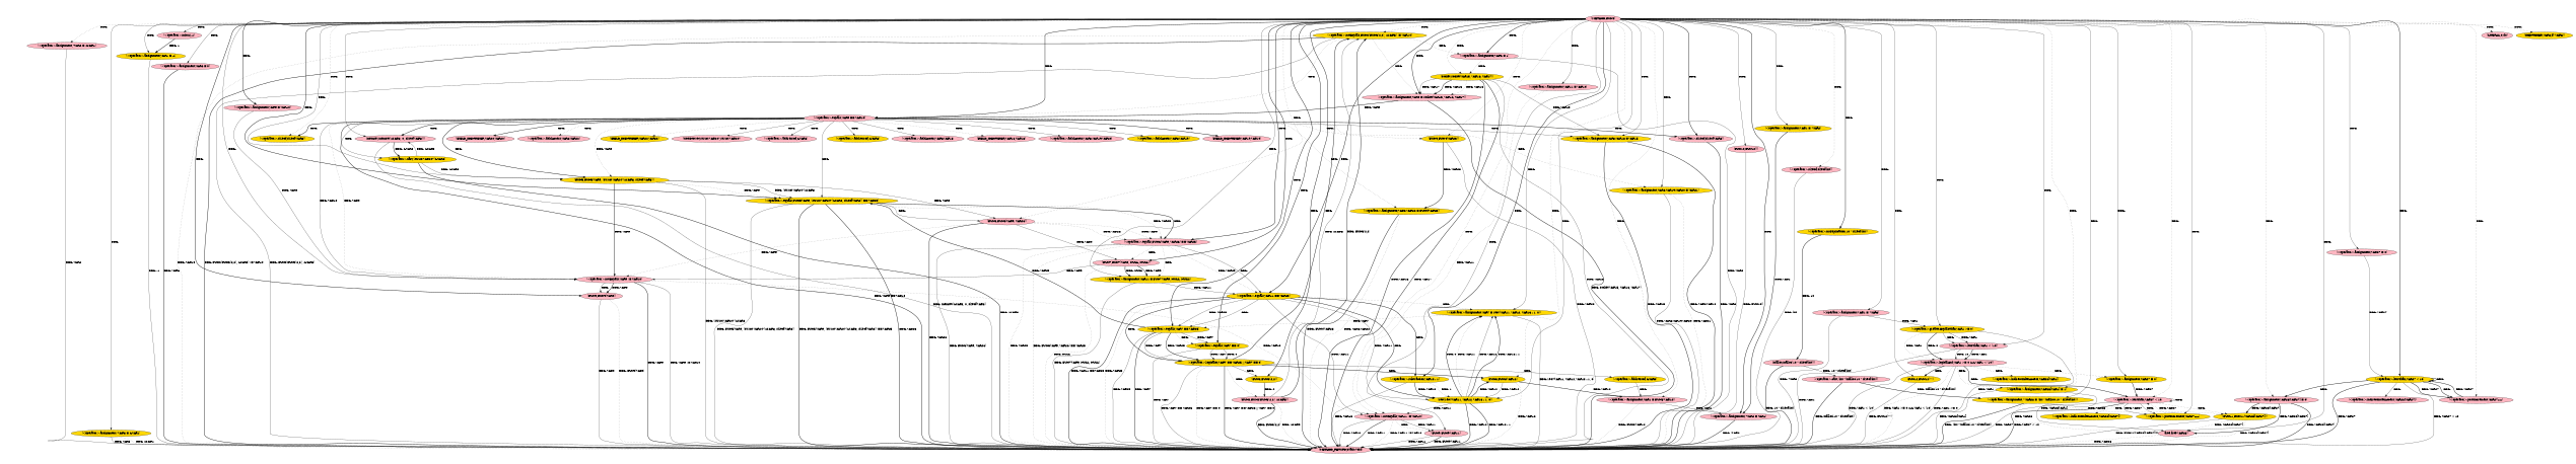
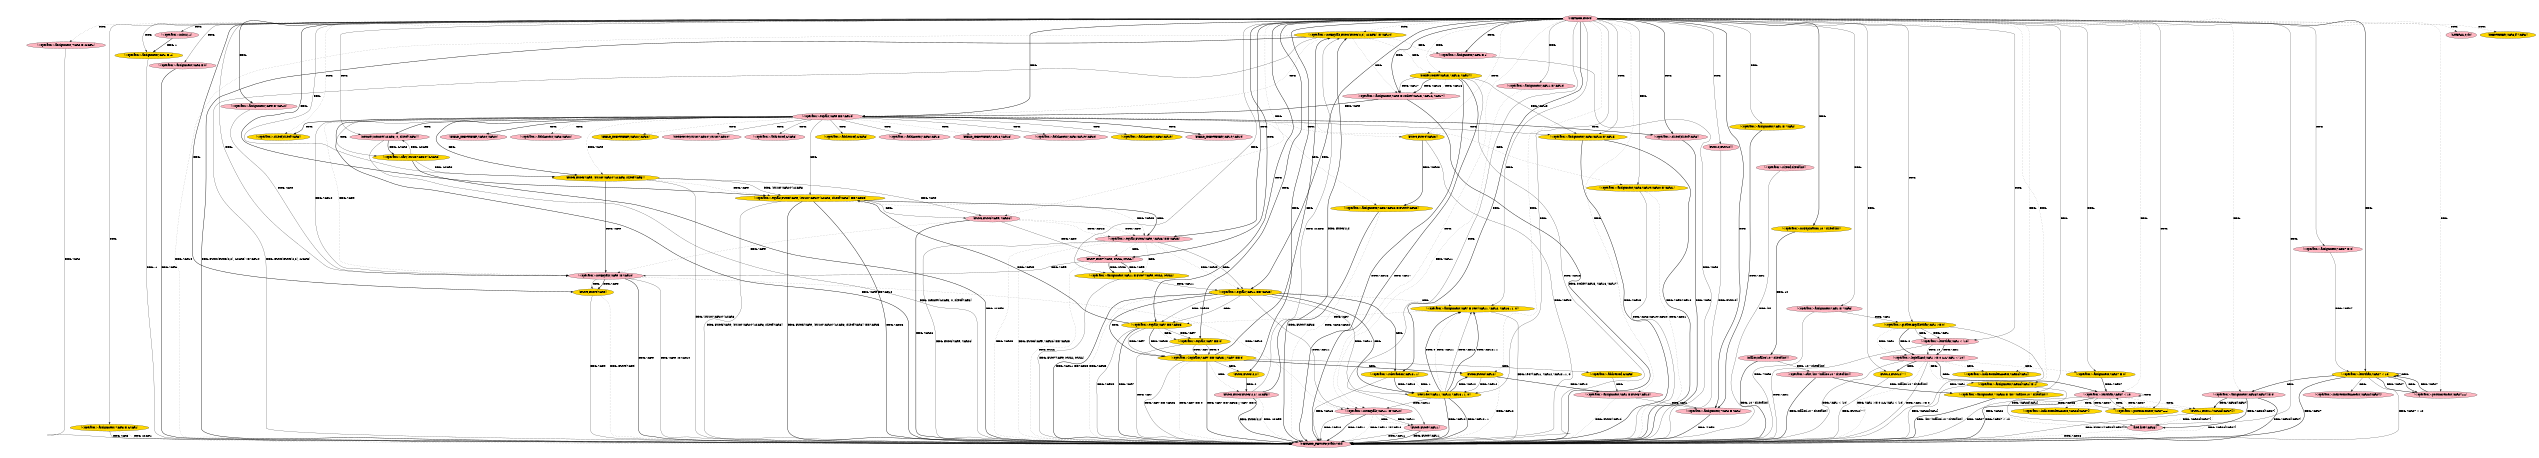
  digraph {
    node [fillcolor=lightpink style=filled]
    edge [style=solid]
    n1 [label="(METHOD,FUN4)"]
    n2 [label="(<operator>.assignment,*VAR2 = &VAR1)"]
    n3 [fillcolor=gold label="(<operator>.assignment,*VAR3 = &VAR1)"]
    n4 [fillcolor=gold label="(<operator>.assignment,VAR1 = -1)"]
    n5 [label="(<operator>.minus,-1)"]
    n6 [fillcolor=gold label="(<operator>.assignment,VAR1 = *VAR2)"]
    n7 [label="(<operator>.assignment,VAR6 = 0)"]
    n8 [label="(<operator>.assignment,VAR9 = VAR10)"]
    n9 [label="(<operator>.assignment,VAR11 = VAR10)"]
    n10 [fillcolor=gold label="(<operator>.notEquals,FUN2(FUN3(2,2), &VAR5) != VAR14)"]
    n11 [fillcolor=gold label="(FUN3,FUN3(2,2))"]
    n12 [label="(<operator>.assignment,VAR6 = 1)"]
    n13 [label="(<operator>.assignment,VAR9 = socket(VAR15, VAR16, VAR17))"]
    n14 [fillcolor=gold label="(socket,socket(VAR15, VAR16, VAR17))"]
    n15 [label="(<operator>.equals,VAR9 == VAR10)"]
    n16 [label="(memset,memset(&VAR8, 0, sizeof(VAR8)))"]
    n17 [fillcolor=gold label="(<operator>.sizeOf,sizeof(VAR8))"]
    n18 [fillcolor=gold label="(<operator>.assignment,VAR8.VAR18 = VAR15)"]
    n19 [fillcolor=gold label="(<operator>.assignment,VAR8.VAR19.VAR20 = VAR21)"]
    n20 [fillcolor=gold label="(FUN4,FUN4(VAR23))"]
    n21 [fillcolor=gold label="(<operator>.equals,FUN5(VAR9, (struct VAR24*)&VAR8, sizeof(VAR8)) == VAR25)"]
    n22 [fillcolor=gold label="(FUN5,FUN5(VAR9, (struct VAR24*)&VAR8, sizeof(VAR8)))"]
    n23 [label="(<operator>.sizeOf,sizeof(VAR8))"]
    n24 [label="(<operator>.equals,FUN6(VAR9, VAR26) == VAR25)"]
    n25 [label="(FUN6,FUN6(VAR9, VAR26))"]
    n26 [fillcolor=gold label="(<operator>.assignment,VAR11 = FUN7(VAR9, NULL, NULL))"]
    n27 [label="(FUN7,FUN7(VAR9, NULL, NULL))"]
    n28 [fillcolor=gold label="(<operator>.equals,VAR11 == VAR25)"]
    n29 [fillcolor=gold label="(<operator>.assignment,VAR7 = recv(VAR11, VAR12, VAR13 - 1, 0))"]
    n30 [fillcolor=gold label="(recv,recv(VAR11, VAR12, VAR13 - 1, 0))"]
    n31 [fillcolor=gold label="(<operator>.subtraction,VAR13 - 1)"]
    n32 [fillcolor=gold label="(<operator>.equals,VAR7 == VAR25)"]
    n33 [fillcolor=gold label="(<operator>.equals,VAR7 == 0)"]
    n34 [label="(<operator>.assignment,VAR1 = FUN8(VAR12))"]
    n35 [fillcolor=gold label="(FUN8,FUN8(VAR12))"]
    n36 [label="(LITERAL,0,do)"]
    n37 [label="(<operator>.notEquals,VAR9 != VAR10)"]
-   n38 [label="(FUN9,FUN9(VAR9))"]
+   n38 [fillcolor=gold label="(FUN9,FUN9(VAR9))"]
    n39 [label="(<operator>.notEquals,VAR11 != VAR10)"]
    n40 [label="(FUN9,FUN9(VAR11))"]
    n41 [fillcolor=gold label="(IDENTIFIER,VAR6,if (VAR6))"]
    n42 [label="(FUN10,FUN10())"]
    n43 [label="(<operator>.assignment,*VAR2 = VAR1)"]
    n44 [label="(<operator>.assignment,VAR1 = *VAR3)"]
    n45 [fillcolor=gold label="(<operator>.assignment,* VAR28 = (int *)malloc(10 * sizeof(int)))"]
    n46 [fillcolor=gold label="(<operator>.multiplication,10 * sizeof(int))"]
    n47 [label="(<operator>.sizeOf,sizeof(int))"]
    n48 [label="(<operator>.assignment,VAR27 = 0)"]
    n49 [fillcolor=gold label="(<operator>.lessThan,VAR27 < 10)"]
    n50 [label="(<operator>.postIncrement,VAR27++)"]
    n51 [label="(<operator>.assignment,VAR28[VAR27] = 0)"]
    n52 [fillcolor=gold label="(<operator>.greaterEqualsThan,VAR1 >= 0)"]
    n53 [label="(<operator>.lessThan,VAR1 < (10))"]
    n54 [fillcolor=gold label="(<operator>.assignment,VAR28[VAR1] = 1)"]
    n55 [fillcolor=gold label="(<operator>.assignment,VAR27 = 0)"]
    n56 [label="(<operator>.lessThan,VAR27 < 10)"]
    n57 [fillcolor=gold label="(<operator>.postIncrement,VAR27++)"]
    n58 [fillcolor=gold label="(FUN12,FUN12(\"\"))"]
    n59 [label="(free,free(VAR28))"]
    n60 [label="(METHOD_RETURN,static void)"]
    n61 [label="(FUN2,FUN2(FUN3(2,2), &VAR5))"]
    n62 [fillcolor=gold label="(<operator>.assignment,VAR8.VAR22 = FUN4(VAR23))"]
    n63 [fillcolor=gold label="(<operator>.cast,(struct VAR24*)&VAR8)"]
    n64 [fillcolor=gold label="(<operator>.addressOf,&VAR8)"]
    n65 [label="(<operator>.fieldAccess,VAR8.VAR18)"]
    n66 [label="(FIELD_IDENTIFIER,VAR18,VAR18)"]
    n67 [label="(<operator>.fieldAccess,VAR8.VAR19.VAR20)"]
    n68 [fillcolor=gold label="(<operator>.fieldAccess,VAR8.VAR19)"]
    n69 [label="(FIELD_IDENTIFIER,VAR19,VAR19)"]
    n70 [label="(FIELD_IDENTIFIER,VAR20,VAR20)"]
    n71 [label="(<operator>.fieldAccess,VAR8.VAR22)"]
    n72 [fillcolor=gold label="(FIELD_IDENTIFIER,VAR22,VAR22)"]
    n73 [label="(UNKNOWN,struct VAR24*,struct VAR24*)"]
    n74 [label="(<operator>.addressOf,&VAR8)"]
    n75 [fillcolor=gold label="(<operator>.logicalOr,VAR7 == VAR25 || VAR7 == 0)"]
    n76 [fillcolor=gold label="(FUN11,FUN11(VAR28[VAR27]))"]
    n77 [label="(malloc,malloc(10 * sizeof(int)))"]
    n78 [label="(<operator>.indirectIndexAccess,VAR28[VAR27])"]
    n79 [label="(<operator>.logicalAnd,VAR1 >= 0 && VAR1 < (10))"]
    n80 [fillcolor=gold label="(<operator>.indirectIndexAccess,VAR28[VAR27])"]
    n81 [fillcolor=gold label="(<operator>.addressOf,&VAR5)"]
    n82 [label="(<operator>.cast,(int *)malloc(10 * sizeof(int)))"]
    n83 [fillcolor=gold label="(<operator>.indirectIndexAccess,VAR28[VAR1])"]
    n1 -> n2 [label="DDG: " style=dotted]
    n1 -> n3 [label="DDG: "]
    n1 -> n4 [label="DDG: "]
    n1 -> n5 [label="DDG: "]
    n1 -> n6 [label="DDG: "]
    n1 -> n7 [label="DDG: "]
    n1 -> n8 [label="DDG: " style=bold]
    n1 -> n9 [label="DDG: "]
    n1 -> n10 [label="DDG: " style=dotted]
    n1 -> n11 [label="DDG: " style=bold]
    n1 -> n12 [label="DDG: " style=bold]
    n1 -> n13 [label="DDG: " style=bold]
    n1 -> n14 [label="DDG: " style=dotted]
    n1 -> n15 [label="DDG: " style=bold]
    n1 -> n16 [label="DDG: "]
    n1 -> n17 [label="DDG: " style=dotted]
    n1 -> n18 [label="DDG: "]
    n1 -> n19 [label="DDG: "]
    n1 -> n20 [label="DDG: " style=dotted]
    n1 -> n21 [label="DDG: " style=bold]
    n1 -> n22 [label="DDG: "]
    n1 -> n23 [label="DDG: " style=bold]
    n1 -> n24 [label="DDG: " style=bold]
    n1 -> n25 [label="DDG: " style=dotted]
    n1 -> n26 [label="DDG: "]
    n1 -> n27 [label="DDG: " style=bold]
    n1 -> n28 [label="DDG: " style=bold]
    n1 -> n29 [label="DDG: "]
    n1 -> n30 [label="DDG: "]
    n1 -> n31 [label="DDG: " style=bold]
    n1 -> n32 [label="DDG: " style=bold]
    n1 -> n33 [label="DDG: " style=bold]
    n1 -> n34 [label="DDG: " style=dotted]
    n1 -> n35 [label="DDG: " style=dotted]
    n1 -> n36 [label="DDG: " style=dotted]
    n1 -> n37 [label="DDG: "]
    n1 -> n38 [label="DDG: " style=bold]
    n1 -> n39 [label="DDG: " style=dotted]
    n1 -> n40 [label="DDG: "]
    n1 -> n41 [label="DDG: " style=dotted]
    n1 -> n42 [label="DDG: "]
    n1 -> n43 [label="DDG: " style=bold]
    n1 -> n44 [label="DDG: "]
    n1 -> n45 [label="DDG: "]
    n1 -> n46 [label="DDG: " style=bold]
-   n1 -> n47 [label="DDG: " style=dotted]
+   n1 -> n83 [label="DDG: " style=dotted]
    n1 -> n48 [label="DDG: "]
    n1 -> n49 [label="DDG: " style=bold]
    n1 -> n50 [label="DDG: " style=dotted]
    n1 -> n51 [label="DDG: " style=dotted]
    n1 -> n52 [label="DDG: "]
    n1 -> n53 [label="DDG: "]
    n1 -> n54 [label="DDG: " style=dotted]
    n1 -> n55 [label="DDG: "]
    n1 -> n56 [label="DDG: " style=dotted]
    n1 -> n57 [label="DDG: "]
    n1 -> n58 [label="DDG: "]
    n1 -> n59 [label="DDG: "]
    n2 -> n60 [label="DDG: VAR2"]
    n3 -> n60 [label="DDG: VAR3"]
    n3 -> n60 [label="DDG: &VAR1" style=dotted]
    n4 -> n60 [label="DDG: -1"]
    n5 -> n4 [label="DDG: 1" style=bold]
    n6 -> n43 [label="DDG: VAR1" style=bold]
    n7 -> n60 [label="DDG: VAR6" style=bold]
    n8 -> n37 [label="DDG: VAR9"]
    n9 -> n39 [label="DDG: VAR11" style=dotted]
    n10 -> n12 [label="CDG: " style=dotted]
    n10 -> n13 [label="CDG: " style=dotted]
-   n12 -> n14 [label="CDG: " style=dotted]
+   n10 -> n14 [label="CDG: " style=dotted]
    n10 -> n15 [label="CDG: " style=dotted]
    n10 -> n60 [label="DDG: FUN2(FUN3(2,2), &VAR5)"]
    n10 -> n60 [label="DDG: FUN2(FUN3(2,2), &VAR5) != VAR14" style=bold]
    n10 -> n60 [label="DDG: VAR14" style=dotted]
    n11 -> n61 [label="DDG: 2" style=bold]
    n12 -> n60 [label="DDG: VAR6"]
    n13 -> n15 [label="DDG: VAR9" style=bold]
    n13 -> n60 [label="DDG: socket(VAR15, VAR16, VAR17)" style=bold]
    n14 -> n13 [label="DDG: VAR15" style=bold]
    n14 -> n13 [label="DDG: VAR16" style=dotted]
    n14 -> n13 [label="DDG: VAR17"]
    n14 -> n18 [label="DDG: VAR15"]
    n14 -> n60 [label="DDG: VAR15"]
    n14 -> n60 [label="DDG: VAR16" style=bold]
    n14 -> n60 [label="DDG: VAR17" style=bold]
    n15 -> n16 [label="CDG: " style=bold]
    n15 -> n17 [label="CDG: " style=bold]
    n15 -> n18 [label="CDG: "]
    n15 -> n19 [label="CDG: " style=dotted]
    n15 -> n20 [label="CDG: " style=dotted]
    n15 -> n21 [label="CDG: "]
    n15 -> n22 [label="DDG: VAR9" style=dotted]
    n15 -> n22 [label="CDG: " style=bold]
    n15 -> n23 [label="CDG: " style=bold]
    n15 -> n37 [label="DDG: VAR9" style=dotted]
    n15 -> n37 [label="DDG: VAR10"]
    n15 -> n60 [label="DDG: VAR9 == VAR10" style=bold]
    n15 -> n62 [label="CDG: " style=dotted]
    n15 -> n63 [label="CDG: "]
    n15 -> n64 [label="CDG: "]
    n15 -> n65 [label="CDG: "]
    n15 -> n66 [label="CDG: " style=dotted]
    n15 -> n67 [label="CDG: "]
    n15 -> n68 [label="CDG: "]
    n15 -> n69 [label="CDG: " style=bold]
    n15 -> n70 [label="CDG: " style=bold]
    n15 -> n71 [label="CDG: " style=dotted]
    n15 -> n72 [label="CDG: " style=dotted]
    n15 -> n73 [label="CDG: "]
    n15 -> n74 [label="CDG: "]
    n16 -> n60 [label="DDG: memset(&VAR8, 0, sizeof(VAR8))"]
    n16 -> n63 [label="DDG: &VAR8" style=bold]
    n18 -> n60 [label="DDG: VAR15" style=bold]
    n18 -> n60 [label="DDG: VAR8.VAR18" style=bold]
    n19 -> n60 [label="DDG: VAR21" style=dotted]
    n19 -> n60 [label="DDG: VAR8.VAR19.VAR20"]
    n20 -> n60 [label="DDG: VAR23"]
    n20 -> n62 [label="DDG: VAR23" style=bold]
    n21 -> n24 [label="DDG: VAR25" style=dotted]
    n21 -> n24 [label="CDG: " style=bold]
    n21 -> n25 [label="CDG: "]
    n21 -> n60 [label="DDG: FUN5(VAR9, (struct VAR24*)&VAR8, sizeof(VAR8))"]
    n21 -> n60 [label="DDG: FUN5(VAR9, (struct VAR24*)&VAR8, sizeof(VAR8)) == VAR25" style=bold]
    n21 -> n60 [label="DDG: VAR25" style=bold]
    n22 -> n21 [label="DDG: VAR9" style=dotted]
    n22 -> n21 [label="DDG: (struct VAR24*)&VAR8"]
    n22 -> n25 [label="DDG: VAR9"]
    n22 -> n37 [label="DDG: VAR9" style=bold]
    n22 -> n60 [label="DDG: (struct VAR24*)&VAR8"]
    n23 -> n60 [label="DDG: VAR8" style=bold]
    n24 -> n26 [label="CDG: " style=dotted]
    n24 -> n27 [label="CDG: " style=dotted]
    n24 -> n28 [label="DDG: VAR25" style=dotted]
    n24 -> n28 [label="CDG: "]
    n24 -> n60 [label="DDG: VAR25" style=dotted]
    n24 -> n60 [label="DDG: FUN6(VAR9, VAR26) == VAR25" style=dotted]
    n24 -> n60 [label="DDG: FUN6(VAR9, VAR26)"]
    n25 -> n24 [label="DDG: VAR9" style=dotted]
    n25 -> n24 [label="DDG: VAR26" style=dotted]
    n25 -> n27 [label="DDG: VAR9"]
    n25 -> n37 [label="DDG: VAR9" style=dotted]
    n25 -> n60 [label="DDG: VAR26" style=bold]
    n26 -> n28 [label="DDG: VAR11"]
    n26 -> n60 [label="DDG: FUN7(VAR9, NULL, NULL)"]
    n27 -> n26 [label="DDG: VAR9" style=bold]
    n27 -> n26 [label="DDG: NULL" style=bold]
    n27 -> n37 [label="DDG: VAR9"]
    n27 -> n60 [label="DDG: NULL" style=dotted]
    n28 -> n29 [label="CDG: " style=dotted]
    n28 -> n30 [label="DDG: VAR11"]
    n28 -> n30 [label="CDG: " style=bold]
    n28 -> n31 [label="CDG: " style=bold]
    n28 -> n32 [label="DDG: VAR25"]
    n28 -> n32 [label="CDG: "]
    n28 -> n39 [label="DDG: VAR11"]
    n28 -> n60 [label="DDG: VAR25" style=dotted]
    n28 -> n60 [label="DDG: VAR11 == VAR25" style=bold]
    n28 -> n75 [label="CDG: " style=bold]
    n29 -> n32 [label="DDG: VAR7" style=dotted]
    n29 -> n60 [label="DDG: recv(VAR11, VAR12, VAR13 - 1, 0)"]
    n30 -> n29 [label="DDG: VAR11" style=dotted]
    n30 -> n29 [label="DDG: VAR12"]
    n30 -> n29 [label="DDG: VAR13 - 1" style=bold]
    n30 -> n29 [label="DDG: 0" style=bold]
    n30 -> n35 [label="DDG: VAR12" style=bold]
    n30 -> n39 [label="DDG: VAR11"]
    n30 -> n60 [label="DDG: VAR12" style=bold]
    n30 -> n60 [label="DDG: VAR13 - 1" style=bold]
    n31 -> n30 [label="DDG: VAR13" style=bold]
    n31 -> n30 [label="DDG: 1" style=dotted]
    n31 -> n60 [label="DDG: VAR13"]
    n32 -> n21 [label="DDG: VAR25" style=bold]
    n32 -> n33 [label="DDG: VAR7"]
    n32 -> n33 [label="CDG: " style=dotted]
    n32 -> n60 [label="DDG: VAR7" style=bold]
    n32 -> n60 [label="DDG: VAR25"]
    n32 -> n75 [label="DDG: VAR7"]
    n32 -> n75 [label="DDG: VAR25" style=bold]
    n33 -> n60 [label="DDG: VAR7"]
    n33 -> n75 [label="DDG: VAR7"]
    n33 -> n75 [label="DDG: 0"]
    n34 -> n43 [label="DDG: VAR1"]
    n34 -> n60 [label="DDG: FUN8(VAR12)" style=dotted]
    n35 -> n30 [label="DDG: VAR12"]
    n35 -> n34 [label="DDG: VAR12" style=bold]
    n35 -> n60 [label="DDG: VAR12" style=dotted]
    n37 -> n38 [label="DDG: VAR9" style=bold]
    n37 -> n38 [label="CDG: "]
    n37 -> n39 [label="DDG: VAR10" style=dotted]
    n37 -> n60 [label="DDG: VAR9" style=bold]
    n37 -> n60 [label="DDG: VAR9 != VAR10"]
    n38 -> n60 [label="DDG: VAR9"]
    n38 -> n60 [label="DDG: FUN9(VAR9)" style=dotted]
    n39 -> n40 [label="DDG: VAR11"]
    n39 -> n40 [label="CDG: " style=dotted]
    n39 -> n60 [label="DDG: VAR10"]
    n39 -> n60 [label="DDG: VAR11" style=bold]
    n39 -> n60 [label="DDG: VAR11 != VAR10" style=dotted]
    n40 -> n60 [label="DDG: VAR11"]
    n40 -> n60 [label="DDG: FUN9(VAR11)" style=bold]
    n42 -> n60 [label="DDG: FUN10()"]
    n43 -> n60 [label="DDG: *VAR2" style=bold]
    n44 -> n52 [label="DDG: VAR1"]
    n44 -> n60 [label="DDG: *VAR3"]
    n45 -> n59 [label="DDG: VAR28" style=dotted]
    n45 -> n60 [label="DDG: (int *)malloc(10 * sizeof(int))" style=bold]
    n45 -> n76 [label="DDG: VAR28" style=dotted]
    n46 -> n77 [label="DDG: 10" style=bold]
    n47 -> n60 [label="DDG: int"]
    n48 -> n49 [label="DDG: VAR27"]
    n49 -> n49 [label="CDG: " style=bold]
    n49 -> n50 [label="DDG: VAR27" style=bold]
    n49 -> n50 [label="CDG: " style=bold]
    n49 -> n51 [label="CDG: " style=bold]
    n49 -> n60 [label="DDG: VAR27" style=bold]
    n49 -> n60 [label="DDG: VAR27 < 10"]
    n49 -> n78 [label="CDG: "]
    n50 -> n49 [label="DDG: VAR27" style=bold]
    n51 -> n59 [label="DDG: VAR28[VAR27]" style=bold]
    n51 -> n60 [label="DDG: VAR28[VAR27]" style=bold]
    n51 -> n76 [label="DDG: VAR28[VAR27]" style=bold]
    n52 -> n53 [label="DDG: VAR1"]
    n52 -> n53 [label="CDG: "]
    n52 -> n60 [label="DDG: VAR1"]
    n52 -> n79 [label="DDG: VAR1" style=dotted]
    n52 -> n79 [label="DDG: 0" style=bold]
    n53 -> n60 [label="DDG: VAR1"]
    n53 -> n79 [label="DDG: VAR1" style=bold]
    n53 -> n79 [label="DDG: 10"]
    n54 -> n59 [label="DDG: VAR28[VAR1]"]
    n54 -> n60 [label="DDG: VAR28[VAR1]"]
    n55 -> n56 [label="DDG: VAR27" style=bold]
    n56 -> n56 [label="CDG: "]
    n56 -> n57 [label="DDG: VAR27"]
    n56 -> n57 [label="CDG: "]
    n56 -> n60 [label="DDG: VAR27 < 10" style=bold]
    n56 -> n60 [label="DDG: VAR27"]
    n56 -> n76 [label="CDG: " style=dotted]
    n56 -> n80 [label="CDG: " style=dotted]
    n57 -> n56 [label="DDG: VAR27" style=dotted]
    n58 -> n60 [label="DDG: FUN12(\"\")"]
    n59 -> n60 [label="DDG: VAR28" style=dotted]
    n61 -> n10 [label="DDG: FUN3(2,2)" style=bold]
    n61 -> n10 [label="DDG: &VAR5"]
    n61 -> n60 [label="DDG: &VAR5" style=dotted]
    n61 -> n60 [label="DDG: FUN3(2,2)" style=bold]
    n62 -> n60 [label="DDG: VAR8.VAR22" style=dotted]
    n62 -> n60 [label="DDG: FUN4(VAR23)" style=bold]
    n63 -> n16 [label="DDG: &VAR8"]
    n63 -> n22 [label="DDG: &VAR8"]
    n63 -> n60 [label="DDG: &VAR8" style=bold]
    n75 -> n10 [label="CDG: " style=bold]
    n75 -> n11 [label="CDG: "]
    n75 -> n35 [label="CDG: " style=bold]
    n75 -> n60 [label="DDG: VAR7 == VAR25"]
    n75 -> n60 [label="DDG: VAR7 == 0" style=dotted]
    n75 -> n60 [label="DDG: VAR7 == VAR25 || VAR7 == 0" style=bold]
    n75 -> n61 [label="CDG: " style=dotted]
    n75 -> n81 [label="CDG: "]
    n76 -> n59 [label="DDG: VAR28[VAR27]" style=dotted]
    n76 -> n60 [label="DDG: FUN11(VAR28[VAR27])"]
    n76 -> n60 [label="DDG: VAR28[VAR27]" style=dotted]
    n77 -> n60 [label="DDG: 10 * sizeof(int)" style=bold]
    n77 -> n82 [label="DDG: 10 * sizeof(int)"]
    n79 -> n54 [label="CDG: " style=dotted]
    n79 -> n55 [label="CDG: " style=dotted]
    n79 -> n56 [label="CDG: " style=bold]
    n79 -> n58 [label="CDG: " style=bold]
    n79 -> n60 [label="DDG: VAR1 < (10)"]
    n79 -> n60 [label="DDG: VAR1 >= 0 && VAR1 < (10)" style=dotted]
    n79 -> n60 [label="DDG: VAR1 >= 0"]
    n79 -> n83 [label="CDG: " style=dotted]
    n81 -> n34 [label="CDG: "]
    n82 -> n45 [label="DDG: malloc(10 * sizeof(int))" style=bold]
    n82 -> n60 [label="DDG: malloc(10 * sizeof(int))" style=bold]
  }
